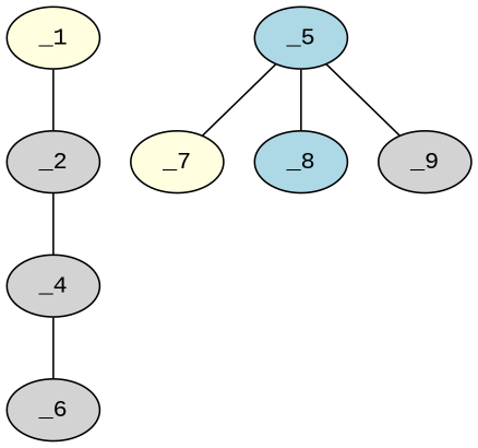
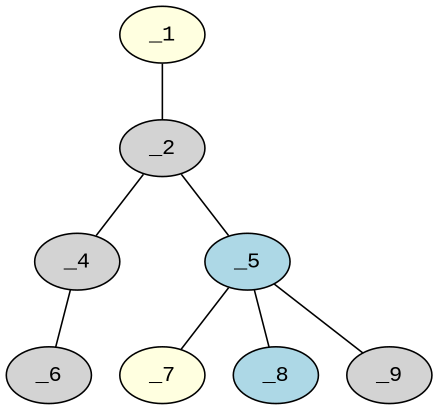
  graph {
    fontname="Liberation Mono"
    node [charge=0 chem=1 fillcolor=lightgrey fontname="Liberation Mono" style=filled symbol="C  " x=4.1213 y=-0.7071]
    edge [fontname="Liberation Mono" valence=1]
    _1 [chem=2 fillcolor=lightyellow symbol="O  " y=-1.4142]
    _2 [x=3.4142]
    _4 [x=2.7071 y=0]
    _5 [fillcolor=lightblue y=0]
    _6 [x=2]
    _7 [chem=2 fillcolor=lightyellow symbol="O  " x=4.8284]
    _8 [fillcolor=lightblue x=4.8284 y=0.7071]
    _9 [x=3.4142 y=0.7071]
    _1 -- _2
    _2 -- _4
+   _2 -- _5
    _4 -- _6
    _5 -- _7
    _5 -- _8
    _5 -- _9
  }
